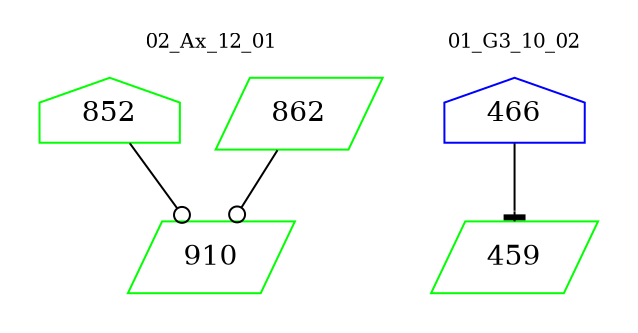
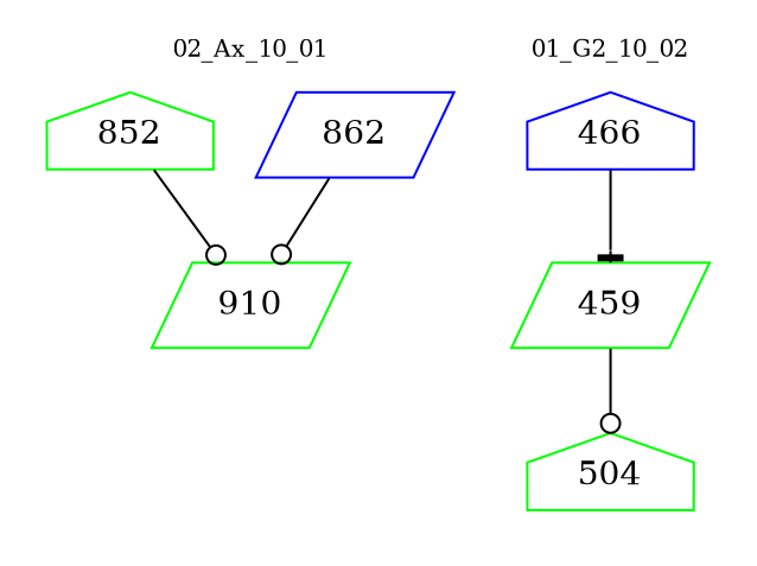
  digraph {
    node [color=green shape=parallelogram]
    edge [arrowhead=odot color=black]
-   n1 [label=862]
+   n1 [color=blue label=862]
    n2 [label=852 shape=house]
    n3 [label=910]
    n4 [color=blue label=466 shape=house]
    n5 [label=459]
+   n6 [label=504 shape=house]
    subgraph cluster_1 {
      color=white
      fontsize=10
-     label="02_Ax_12_01"
+     label="02_Ax_10_01"
      n1
      n2
      n3
    }
    subgraph cluster_2 {
      color=white
      fontsize=10
-     label="01_G3_10_02"
+     label="01_G2_10_02"
      n4
      n5
+     n6
    }
    n1 -> n3
    n2 -> n3
    n4 -> n5 [arrowhead=tee]
+   n5 -> n6
  }
